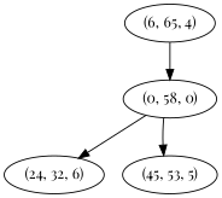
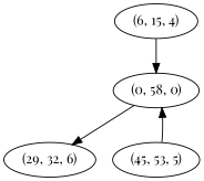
  digraph {
    fontname="Playfair Display"
    node [fontname="Playfair Display"]
    edge [fontname="Playfair Display"]
    "(0, 58, 0)"
-   "(24, 32, 6)"
+   "(24, 32, 6)" [label="(29, 32, 6)"]
    "(45, 53, 5)"
-   "(6, 15, 4)" [label="(6, 65, 4)"]
+   "(6, 15, 4)"
    "(0, 58, 0)" -> "(24, 32, 6)"
-   "(0, 58, 0)" -> "(45, 53, 5)"
+   "(45, 53, 5)" -> "(0, 58, 0)"
    "(6, 15, 4)" -> "(0, 58, 0)"
  }
